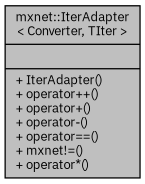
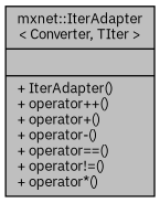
  digraph {
    fontname="IBM Plex Sans"
-   n1 [color=black fillcolor=grey75 fontcolor=black fontname="IBM Plex Sans" fontsize=10 height=0.2 label="{mxnet::IterAdapter\l\< Converter, TIter \>\n||+ IterAdapter()\l+ operator++()\l+ operator+()\l+ operator-()\l+ operator==()\l+ mxnet!=()\l+ operator*()\l}" shape=record style=filled width=0.4]
+   n1 [color=black fillcolor=grey75 fontcolor=black fontname="IBM Plex Sans" fontsize=10 height=0.2 label="{mxnet::IterAdapter\l\< Converter, TIter \>\n||+ IterAdapter()\l+ operator++()\l+ operator+()\l+ operator-()\l+ operator==()\l+ operator!=()\l+ operator*()\l}" shape=record style=filled width=0.4]
  }
